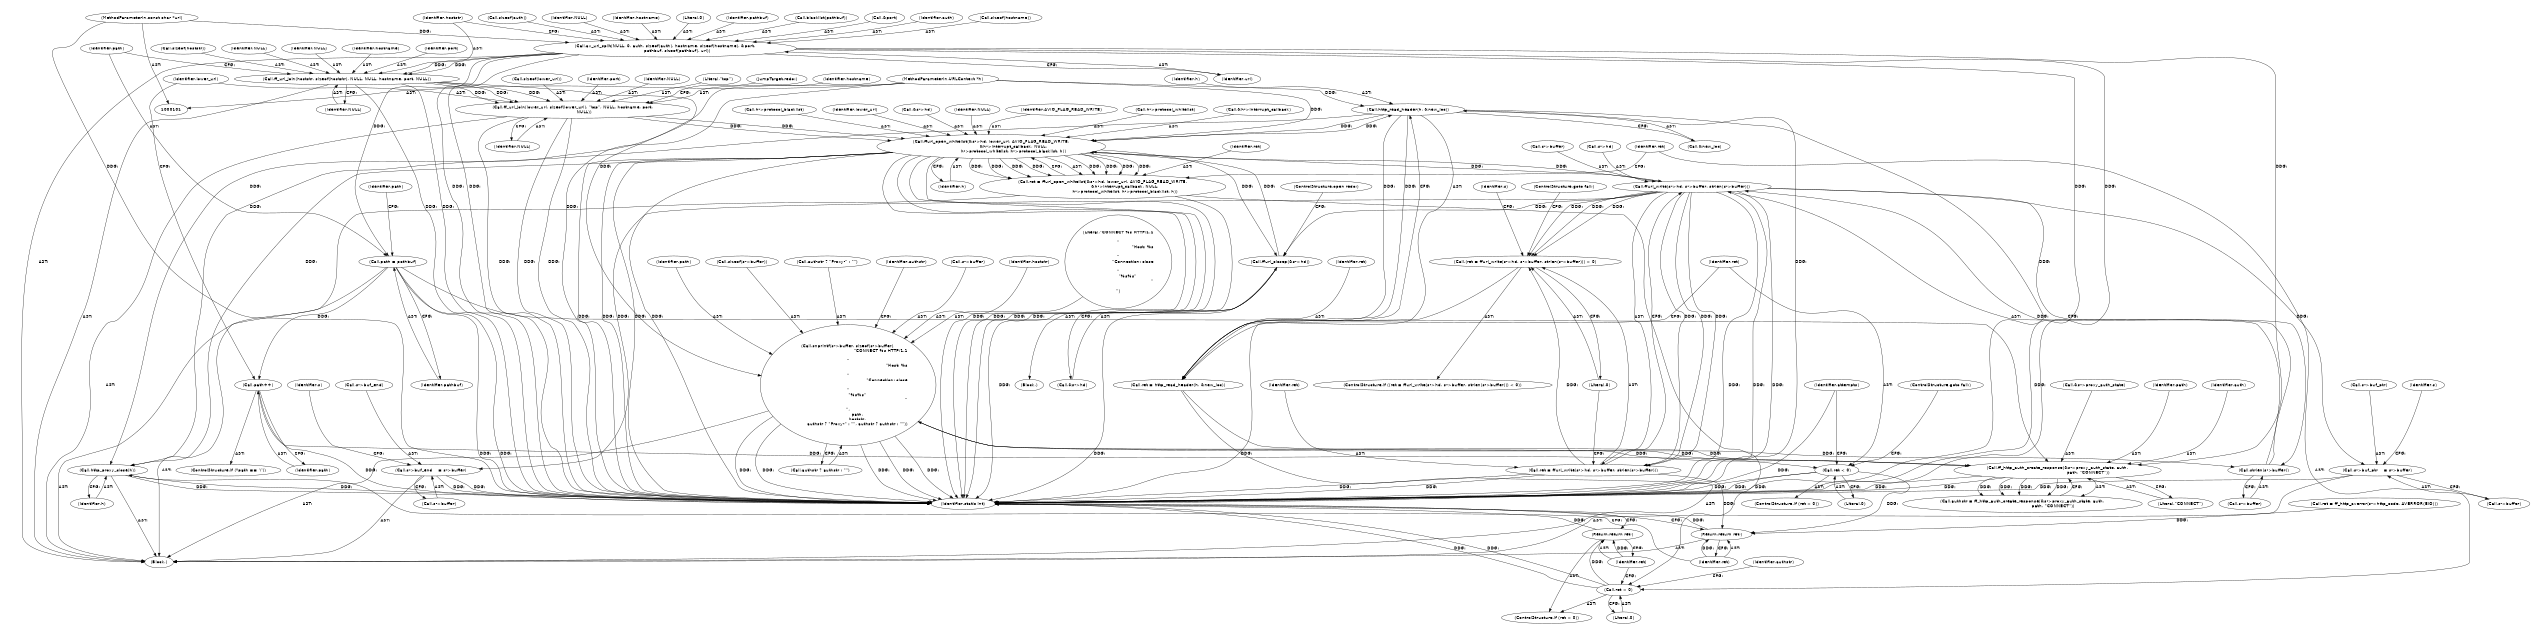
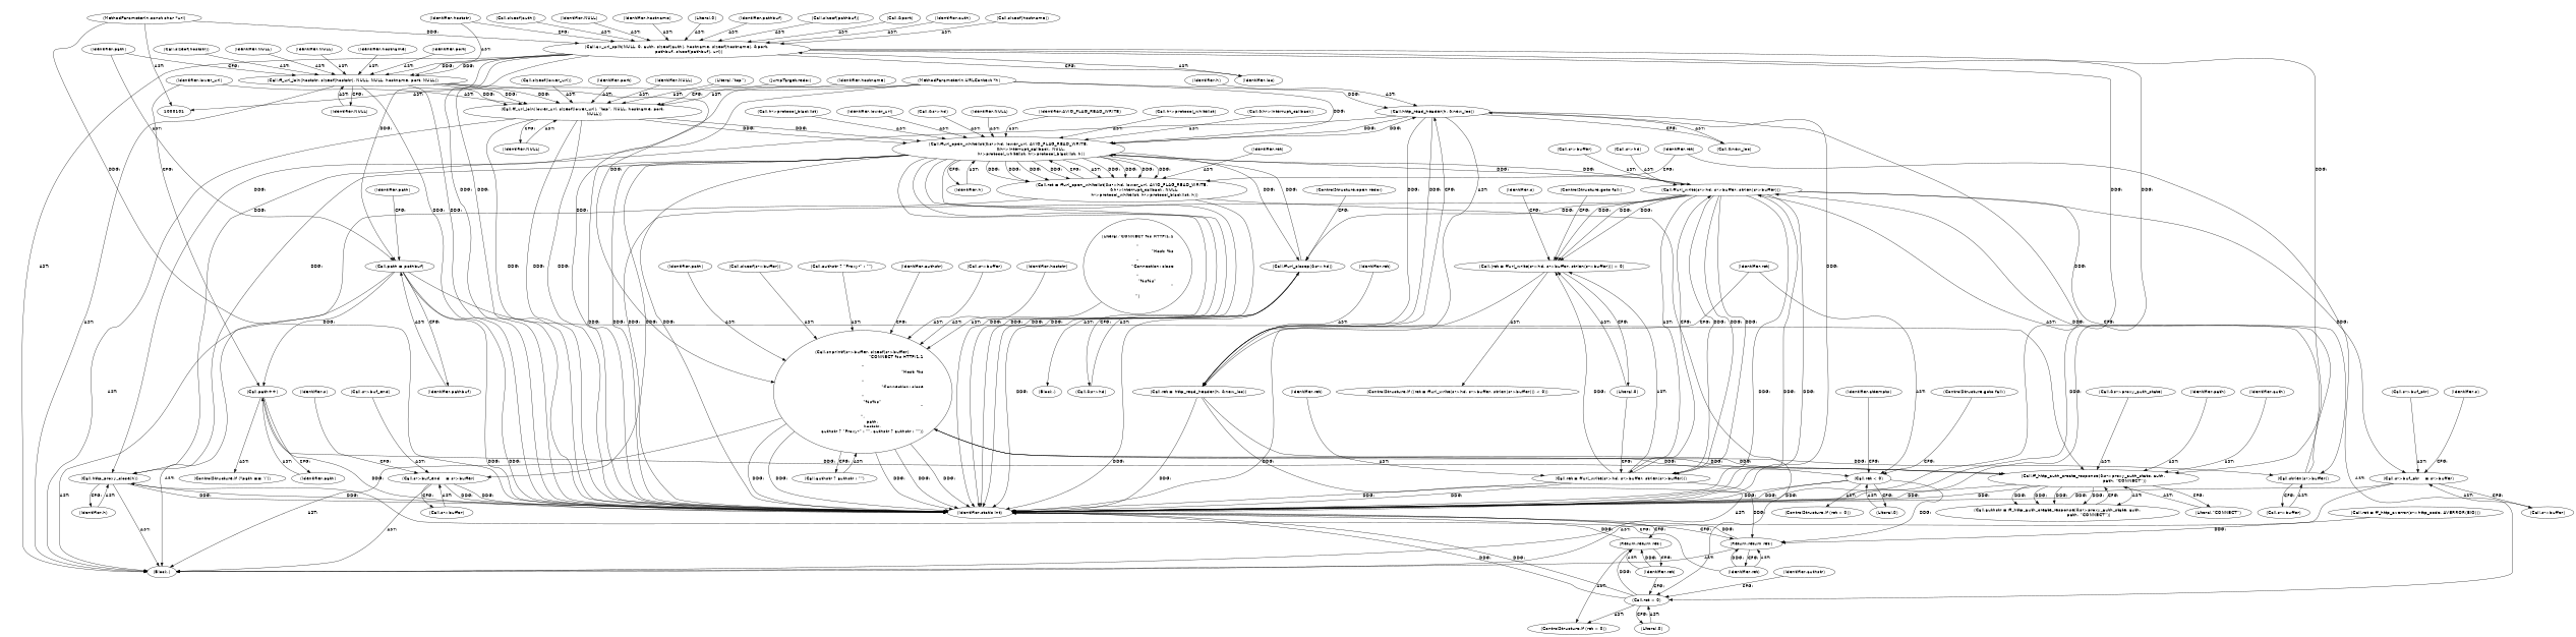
  digraph {
    fontname="DejaVu Sans"
    node [fontname="DejaVu Sans"]
    edge [fontname="DejaVu Sans"]
    n1 [label="(Call,http_read_header(h, &new_loc))"]
    n2 [label="(Call,ffurl_open_whitelist(&s->hd, lower_url, AVIO_FLAG_READ_WRITE,\n                               &h->interrupt_callback, NULL,\n                               h->protocol_whitelist, h->protocol_blacklist, h))"]
    n3 [label="(Call,ret = http_read_header(h, &new_loc))"]
    n4 [label="(Call,http_proxy_close(h))"]
    n5 [label="(Identifier,static int)"]
    n6 [label="(Call,&new_loc)"]
    n7 [label="(Call,ffurl_write(s->hd, s->buffer, strlen(s->buffer)))"]
    n8 [label="(Call,ffurl_closep(&s->hd))"]
    n9 [label="(Call,ret = ffurl_open_whitelist(&s->hd, lower_url, AVIO_FLAG_READ_WRITE,\n                               &h->interrupt_callback, NULL,\n                               h->protocol_whitelist, h->protocol_blacklist, h))"]
    n10 [label="(Identifier,h)"]
    n11 [label="(Block,)"]
    n12 [label="(Call,ret < 0)"]
    n13 [label="(Identifier,h)"]
    n14 [label="(Return,return ret;)"]
    n15 [label="(Return,return ret;)"]
    n16 [label="(Call,strlen(s->buffer))"]
    n17 [label="(Call,(ret = ffurl_write(s->hd, s->buffer, strlen(s->buffer))) < 0)"]
    n18 [label="(Call,ret = ffurl_write(s->hd, s->buffer, strlen(s->buffer)))"]
    n19 [label="(Call,s->buf_ptr    = s->buffer)"]
    n20 [label="(Call,s->buf_end    = s->buffer)"]
    n21 [label="(Call,&s->hd)"]
    n22 [label="(Block,)"]
    n23 [label="(Call,ret < 0)"]
    n24 [label="(Call,s->buffer)"]
    n25 [label="(ControlStructure,if ((ret = ffurl_write(s->hd, s->buffer, strlen(s->buffer))) < 0))"]
    n26 [label="(Literal,0)"]
    n27 [label="(Call,s->buffer)"]
    n28 [label="(Call,s->buffer)"]
    n29 [label="(Call,snprintf(s->buffer, sizeof(s->buffer),\n             \"CONNECT %s HTTP/1.1\r\n\"\n             \"Host: %s\r\n\"\n             \"Connection: close\r\n\"\n             \"%s%s\"\n             \"\r\n\",\n             path,\n             hoststr,\n             authstr ? \"Proxy-\" : \"\", authstr ? authstr : \"\"))"]
    n30 [label="(Call,ff_http_auth_create_response(&s->proxy_auth_state, auth,\n                                           path, \"CONNECT\"))"]
    n31 [label="(Call,authstr ? authstr : \"\")"]
    n32 [label="(Literal,\"CONNECT\")"]
    n33 [label="(Call,authstr = ff_http_auth_create_response(&s->proxy_auth_state, auth,\n                                           path, \"CONNECT\"))"]
    n34 [label="(Call,av_url_split(NULL, 0, auth, sizeof(auth), hostname, sizeof(hostname), &port,\n                 pathbuf, sizeof(pathbuf), uri))"]
    n35 [label="(Call,path = pathbuf)"]
    n36 [label="(Call,ff_url_join(hoststr, sizeof(hoststr), NULL, NULL, hostname, port, NULL))"]
-   n37 [label="(Identifier,uri)"]
+   n37 [label="(Identifier,loc)"]
    n38 [label="(Call,path++)"]
    n39 [label="(Identifier,pathbuf)"]
    n40 [label="(Call,ff_url_join(lower_url, sizeof(lower_url), \"tcp\", NULL, hostname, port,\n                NULL))"]
    n41 [label="(Identifier,NULL)"]
    n42 [label="(MethodParameterIn,const char *uri)"]
    1000101
    n44 [label="(ControlStructure,if (*path == '/'))"]
    n45 [label="(Identifier,path)"]
    n46 [label="(Identifier,NULL)"]
    n47 [label="(MethodParameterIn,URLContext *h)"]
    n48 [label="(ControlStructure,if (ret < 0))"]
    n49 [label="(Literal,0)"]
    n50 [label="(Identifier,ret)"]
    n51 [label="(Identifier,ret)"]
    n52 [label="(Literal,0)"]
    n53 [label="(ControlStructure,if (ret < 0))"]
    n54 [label="(Call,s->buffer)"]
    n55 [label="(Identifier,path)"]
    n56 [label="(Identifier,ret)"]
    n57 [label="(Identifier,authstr)"]
    n58 [label="(Identifier,port)"]
    n59 [label="(Call,sizeof(auth))"]
    n60 [label="(Identifier,s)"]
    n61 [label="(Identifier,hoststr)"]
    n62 [label="(Call,sizeof(hoststr))"]
    n63 [label="(ControlStructure,goto fail;)"]
    n64 [label="(Identifier,NULL)"]
    n65 [label="(Call,&s->proxy_auth_state)"]
    n66 [label="(Identifier,lower_url)"]
    n67 [label="(Call,s->buffer)"]
    n68 [label="(Call,h->protocol_blacklist)"]
    n69 [label="(Identifier,path)"]
    n70 [label="(Identifier,lower_url)"]
    n71 [label="(Identifier,NULL)"]
    n72 [label="(Identifier,s)"]
    n73 [label="(Identifier,hoststr)"]
    n74 [label="(Call,s->hd)"]
    n75 [label="(Identifier,hostname)"]
    n76 [label="(Literal,0)"]
    n77 [label="(Literal,\"tcp\")"]
    n78 [label="(Identifier,pathbuf)"]
    n79 [label="(Identifier,NULL)"]
    n80 [label="(Identifier,ret)"]
    n81 [label="(Identifier,authstr)"]
    n82 [label="(Identifier,attempts)"]
    n83 [label="(Call,&s->hd)"]
    n84 [label="(Identifier,path)"]
    n85 [label="(Identifier,ret)"]
    n86 [label="(Literal,\"CONNECT %s HTTP/1.1\r\n\"\n             \"Host: %s\r\n\"\n             \"Connection: close\r\n\"\n             \"%s%s\"\n             \"\r\n\")"]
-   n87 [label="(Call,blacklist(pathbuf))"]
+   n87 [label="(Call,sizeof(pathbuf))"]
    n88 [label="(Identifier,NULL)"]
    n89 [label="(JumpTarget,redo:)"]
    n90 [label="(Identifier,path)"]
    n91 [label="(Identifier,hostname)"]
    n92 [label="(Call,sizeof(lower_url))"]
    n93 [label="(Identifier,port)"]
    n94 [label="(Identifier,s)"]
    n95 [label="(Identifier,NULL)"]
    n96 [label="(Call,&port)"]
    n97 [label="(Identifier,AVIO_FLAG_READ_WRITE)"]
    n98 [label="(Identifier,auth)"]
    n99 [label="(ControlStructure,open redo;)"]
    n100 [label="(Call,h->protocol_whitelist)"]
    n101 [label="(Call,sizeof(s->buffer))"]
    n102 [label="(Call,sizeof(hostname))"]
    n103 [label="(Call,ret = ff_http_averror(s->http_code, AVERROR(EIO)))"]
    n104 [label="(Identifier,hostname)"]
    n105 [label="(Call,s->buf_ptr)"]
    n106 [label="(Call,s->buf_end)"]
    n107 [label="(Identifier,ret)"]
    n108 [label="(Identifier,auth)"]
    n109 [label="(Call,&h->interrupt_callback)"]
    n110 [label="(Identifier,h)"]
    n111 [label="(Call,authstr ? \"Proxy-\" : \"\")"]
    n112 [label="(Identifier,ret)"]
    n113 [label="(ControlStructure,goto fail;)"]
    n1 -> n2 [label="DDG: "]
    n1 -> n3 [label="AST: "]
    n1 -> n3 [label="DDG: "]
    n1 -> n3 [label="DDG: "]
    n1 -> n4 [label="DDG: "]
    n1 -> n5 [label="DDG: "]
    n1 -> n5 [label="DDG: "]
    n1 -> n6 [label="CFG: "]
    n2 -> n1 [label="DDG: "]
    n2 -> n4 [label="DDG: "]
    n2 -> n5 [label="DDG: "]
    n2 -> n5 [label="DDG: "]
    n2 -> n5 [label="DDG: "]
    n2 -> n5 [label="DDG: "]
    n2 -> n5 [label="DDG: "]
    n2 -> n5 [label="DDG: "]
    n2 -> n5 [label="DDG: "]
    n2 -> n5 [label="DDG: "]
    n2 -> n7 [label="DDG: "]
    n2 -> n8 [label="DDG: "]
    n2 -> n9 [label="AST: "]
    n2 -> n9 [label="DDG: "]
    n2 -> n9 [label="DDG: "]
    n2 -> n9 [label="DDG: "]
    n2 -> n9 [label="DDG: "]
    n2 -> n9 [label="DDG: "]
    n2 -> n9 [label="DDG: "]
    n2 -> n9 [label="DDG: "]
    n2 -> n9 [label="DDG: "]
    n2 -> n10 [label="CFG: "]
    n3 -> n1 [label="CFG: "]
-   n82 -> n5 [label="DDG: "]
+   n3 -> n5 [label="DDG: "]
    n3 -> n11 [label="AST: "]
    n3 -> n12 [label="DDG: "]
    n4 -> n5 [label="DDG: "]
    n4 -> n5 [label="DDG: "]
    n4 -> n11 [label="AST: "]
    n4 -> n13 [label="CFG: "]
    n5 -> n14 [label="CFG: "]
    n5 -> n15 [label="CFG: "]
    n6 -> n1 [label="AST: "]
    n7 -> n2 [label="DDG: "]
    n7 -> n5 [label="DDG: "]
    n7 -> n5 [label="DDG: "]
    n7 -> n5 [label="DDG: "]
    n7 -> n8 [label="DDG: "]
    n7 -> n16 [label="CFG: "]
    n7 -> n17 [label="DDG: "]
    n7 -> n17 [label="DDG: "]
    n7 -> n17 [label="DDG: "]
    n7 -> n18 [label="AST: "]
    n7 -> n18 [label="DDG: "]
    n7 -> n18 [label="DDG: "]
    n7 -> n18 [label="DDG: "]
    n7 -> n19 [label="DDG: "]
    n7 -> n20 [label="DDG: "]
    n8 -> n2 [label="DDG: "]
    n8 -> n5 [label="DDG: "]
    n8 -> n21 [label="CFG: "]
    n8 -> n22 [label="AST: "]
    n9 -> n2 [label="CFG: "]
    n9 -> n5 [label="DDG: "]
    n9 -> n11 [label="AST: "]
    n9 -> n23 [label="DDG: "]
    n10 -> n2 [label="AST: "]
    n12 -> n5 [label="DDG: "]
    n12 -> n5 [label="DDG: "]
    n12 -> n15 [label="DDG: "]
    n12 -> n52 [label="CFG: "]
    n12 -> n53 [label="AST: "]
    n13 -> n4 [label="AST: "]
    n14 -> n5 [label="DDG: "]
    n14 -> n48 [label="AST: "]
    n14 -> n50 [label="CFG: "]
    n15 -> n5 [label="DDG: "]
    n15 -> n11 [label="AST: "]
    n15 -> n51 [label="CFG: "]
    n16 -> n7 [label="AST: "]
    n16 -> n7 [label="DDG: "]
    n16 -> n24 [label="CFG: "]
    n17 -> n5 [label="DDG: "]
    n17 -> n25 [label="AST: "]
    n17 -> n26 [label="CFG: "]
    n18 -> n5 [label="DDG: "]
    n18 -> n5 [label="DDG: "]
    n18 -> n7 [label="CFG: "]
    n18 -> n15 [label="DDG: "]
    n18 -> n17 [label="AST: "]
    n18 -> n17 [label="DDG: "]
    n19 -> n5 [label="DDG: "]
    n19 -> n11 [label="AST: "]
    n19 -> n27 [label="CFG: "]
    n20 -> n5 [label="DDG: "]
    n20 -> n5 [label="DDG: "]
    n20 -> n11 [label="AST: "]
    n20 -> n28 [label="CFG: "]
    n21 -> n8 [label="AST: "]
    n23 -> n5 [label="DDG: "]
    n23 -> n5 [label="DDG: "]
    n23 -> n14 [label="DDG: "]
    n23 -> n48 [label="AST: "]
    n23 -> n49 [label="CFG: "]
    n24 -> n16 [label="AST: "]
    n26 -> n17 [label="AST: "]
    n26 -> n18 [label="CFG: "]
    n27 -> n19 [label="AST: "]
    n28 -> n20 [label="AST: "]
    n29 -> n5 [label="DDG: "]
    n29 -> n5 [label="DDG: "]
    n29 -> n5 [label="DDG: "]
    n29 -> n5 [label="DDG: "]
    n29 -> n5 [label="DDG: "]
    n29 -> n11 [label="AST: "]
    n29 -> n16 [label="DDG: "]
    n29 -> n30 [label="DDG: "]
    n29 -> n31 [label="CFG: "]
    n30 -> n5 [label="DDG: "]
    n30 -> n5 [label="DDG: "]
    n30 -> n29 [label="DDG: "]
    n30 -> n32 [label="CFG: "]
    n30 -> n33 [label="AST: "]
    n30 -> n33 [label="DDG: "]
    n30 -> n33 [label="DDG: "]
    n30 -> n33 [label="DDG: "]
    n30 -> n33 [label="DDG: "]
    n31 -> n29 [label="AST: "]
    n32 -> n30 [label="AST: "]
    n33 -> n30 [label="CFG: "]
    n34 -> n5 [label="DDG: "]
    n34 -> n5 [label="DDG: "]
    n34 -> n5 [label="DDG: "]
    n34 -> n5 [label="DDG: "]
    n34 -> n11 [label="AST: "]
    n34 -> n30 [label="DDG: "]
    n34 -> n35 [label="DDG: "]
    n34 -> n36 [label="DDG: "]
    n34 -> n36 [label="DDG: "]
    n34 -> n37 [label="CFG: "]
    n35 -> n5 [label="DDG: "]
    n35 -> n5 [label="DDG: "]
    n35 -> n11 [label="AST: "]
    n35 -> n30 [label="DDG: "]
    n35 -> n38 [label="DDG: "]
    n35 -> n39 [label="CFG: "]
    n36 -> n5 [label="DDG: "]
    n36 -> n5 [label="DDG: "]
    n36 -> n11 [label="AST: "]
    n36 -> n29 [label="DDG: "]
    n36 -> n40 [label="DDG: "]
    n36 -> n40 [label="DDG: "]
    n36 -> n40 [label="DDG: "]
    n36 -> n41 [label="CFG: "]
    n37 -> n34 [label="AST: "]
    n38 -> n5 [label="DDG: "]
    n38 -> n30 [label="DDG: "]
    n38 -> n44 [label="AST: "]
    n38 -> n45 [label="CFG: "]
    n39 -> n35 [label="AST: "]
    n40 -> n2 [label="DDG: "]
    n40 -> n2 [label="DDG: "]
    n40 -> n5 [label="DDG: "]
    n40 -> n5 [label="DDG: "]
    n40 -> n5 [label="DDG: "]
    n40 -> n11 [label="AST: "]
    n40 -> n46 [label="CFG: "]
    n41 -> n36 [label="AST: "]
    n42 -> n5 [label="DDG: "]
    n42 -> n34 [label="DDG: "]
    n42 -> 1000101 [label="AST: "]
    n45 -> n38 [label="AST: "]
    n46 -> n40 [label="AST: "]
    n47 -> n1 [label="DDG: "]
    n47 -> n2 [label="DDG: "]
    n47 -> n4 [label="DDG: "]
    n47 -> n5 [label="DDG: "]
    n47 -> 1000101 [label="AST: "]
    n49 -> n23 [label="AST: "]
    n50 -> n14 [label="AST: "]
    n50 -> n14 [label="DDG: "]
    n50 -> n23 [label="CFG: "]
    n51 -> n4 [label="CFG: "]
    n51 -> n15 [label="AST: "]
    n51 -> n15 [label="DDG: "]
    n52 -> n12 [label="AST: "]
    n54 -> n7 [label="AST: "]
    n55 -> n35 [label="AST: "]
    n55 -> n36 [label="CFG: "]
    n56 -> n9 [label="AST: "]
    n57 -> n29 [label="CFG: "]
    n58 -> n36 [label="AST: "]
    n59 -> n34 [label="AST: "]
    n60 -> n17 [label="CFG: "]
    n61 -> n34 [label="CFG: "]
    n61 -> n36 [label="AST: "]
    n62 -> n36 [label="AST: "]
    n63 -> n17 [label="CFG: "]
    n64 -> n40 [label="AST: "]
    n65 -> n30 [label="AST: "]
    n66 -> n38 [label="CFG: "]
    n66 -> n40 [label="AST: "]
    n67 -> n29 [label="AST: "]
    n68 -> n2 [label="AST: "]
    n69 -> n30 [label="AST: "]
    n70 -> n2 [label="AST: "]
    n71 -> n34 [label="AST: "]
    n72 -> n19 [label="CFG: "]
    n73 -> n29 [label="AST: "]
    n74 -> n7 [label="AST: "]
    n75 -> n34 [label="AST: "]
    n76 -> n34 [label="AST: "]
    n77 -> n40 [label="AST: "]
    n78 -> n34 [label="AST: "]
    n79 -> n36 [label="AST: "]
    n80 -> n18 [label="AST: "]
    n81 -> n23 [label="CFG: "]
    n82 -> n12 [label="CFG: "]
    n83 -> n2 [label="AST: "]
    n84 -> n35 [label="CFG: "]
    n85 -> n3 [label="CFG: "]
    n85 -> n12 [label="AST: "]
    n86 -> n29 [label="AST: "]
    n87 -> n34 [label="AST: "]
    n88 -> n36 [label="AST: "]
    n89 -> n40 [label="CFG: "]
    n90 -> n29 [label="AST: "]
    n91 -> n40 [label="AST: "]
    n92 -> n40 [label="AST: "]
    n93 -> n40 [label="AST: "]
    n94 -> n20 [label="CFG: "]
    n95 -> n2 [label="AST: "]
    n96 -> n34 [label="AST: "]
    n97 -> n2 [label="AST: "]
    n98 -> n34 [label="AST: "]
    n99 -> n8 [label="CFG: "]
    n100 -> n2 [label="AST: "]
    n101 -> n29 [label="AST: "]
    n102 -> n34 [label="AST: "]
    n103 -> n15 [label="DDG: "]
    n104 -> n36 [label="AST: "]
    n105 -> n19 [label="AST: "]
    n106 -> n20 [label="AST: "]
    n107 -> n3 [label="AST: "]
    n108 -> n30 [label="AST: "]
    n109 -> n2 [label="AST: "]
    n110 -> n1 [label="AST: "]
    n111 -> n29 [label="AST: "]
    n112 -> n9 [label="CFG: "]
    n112 -> n23 [label="AST: "]
    n113 -> n12 [label="CFG: "]
  }
